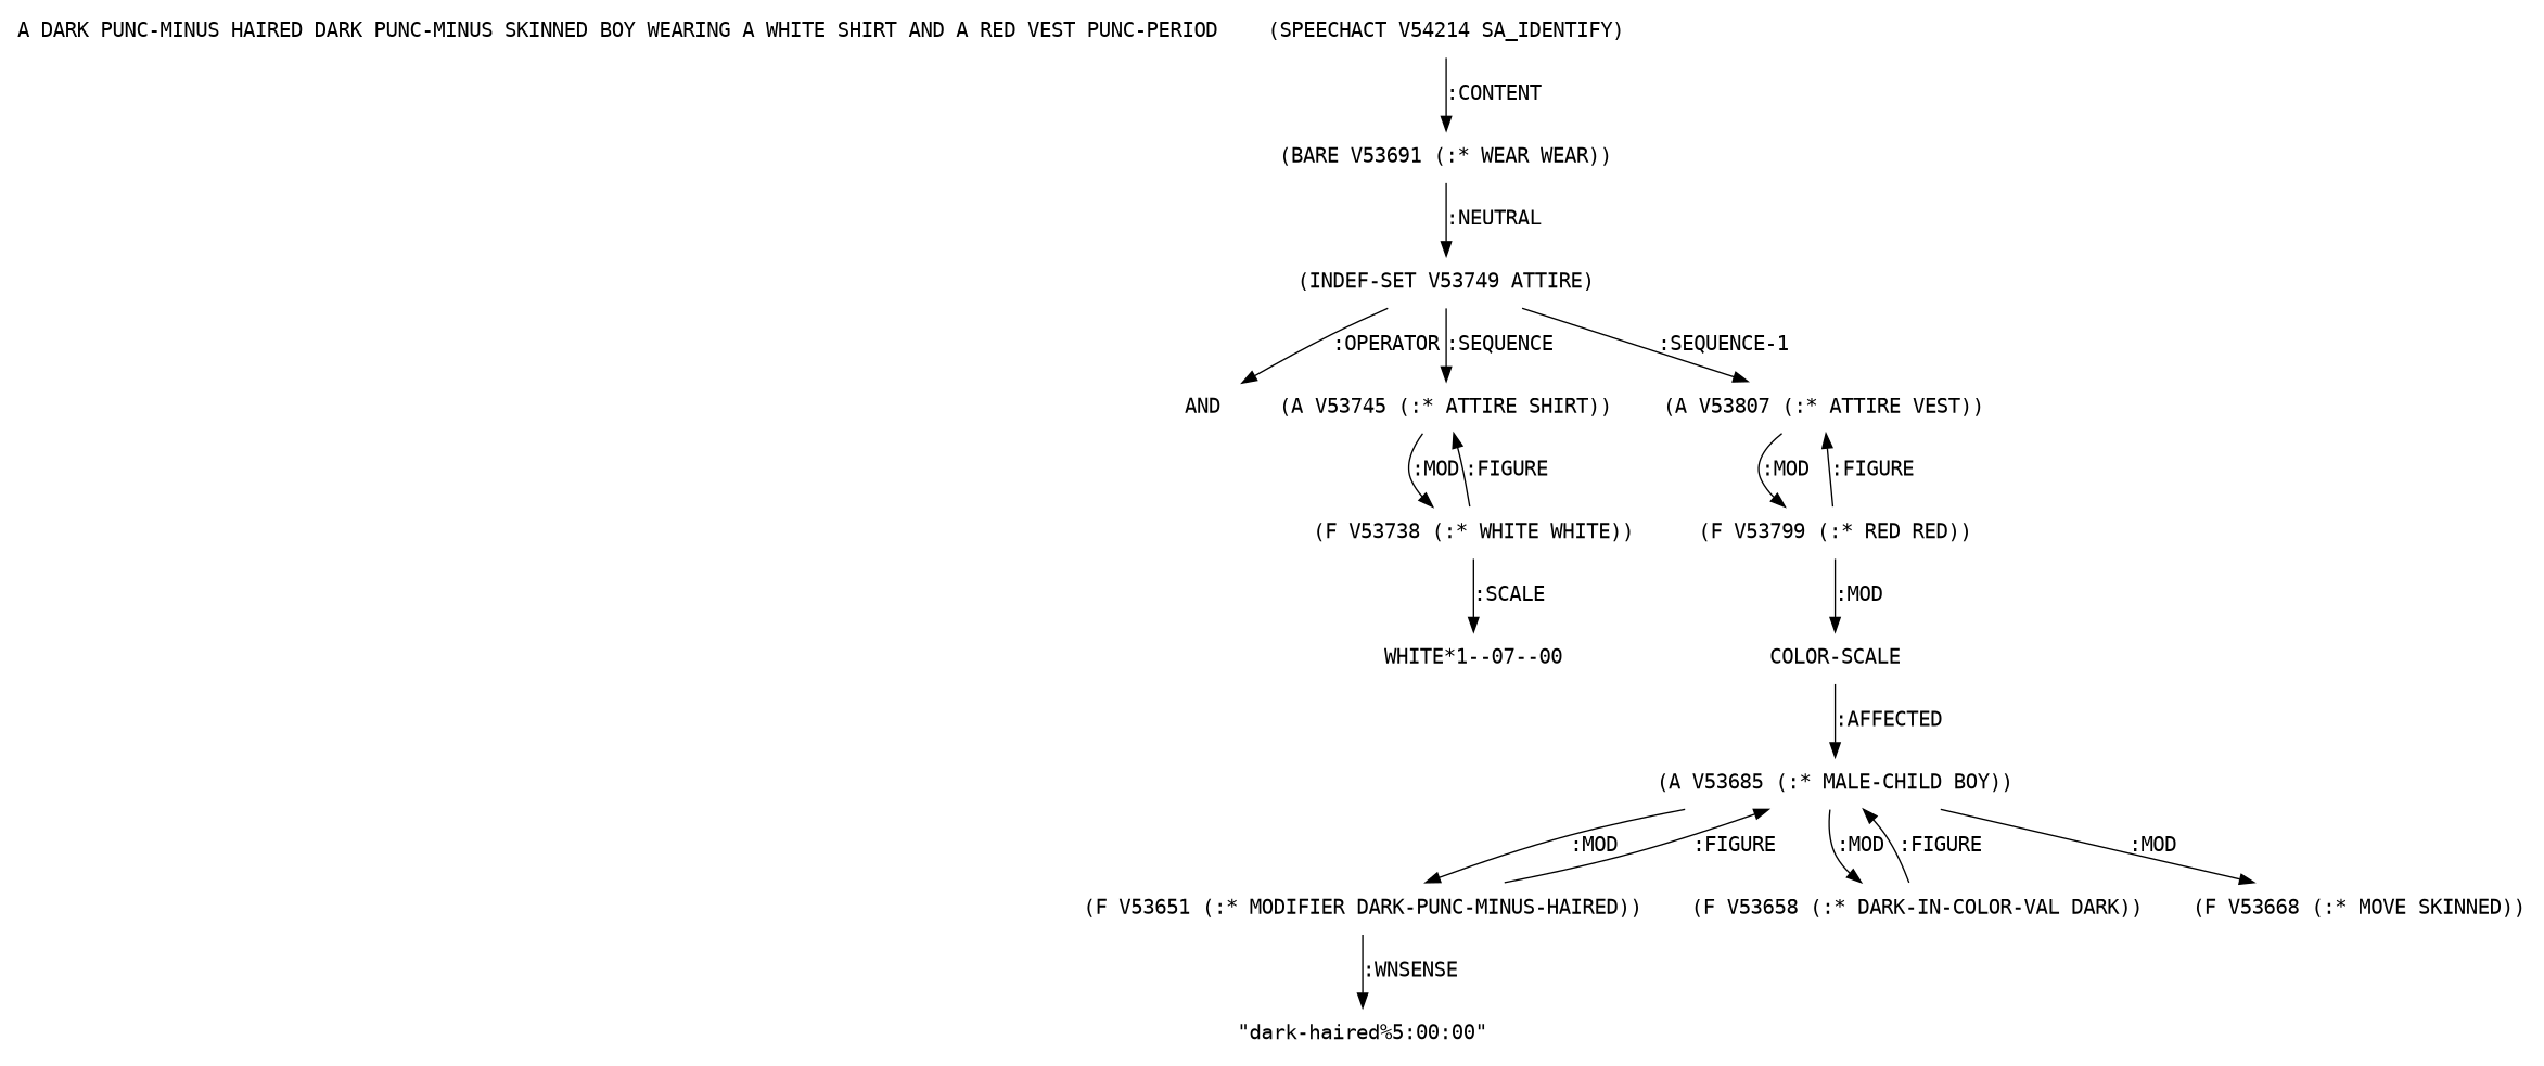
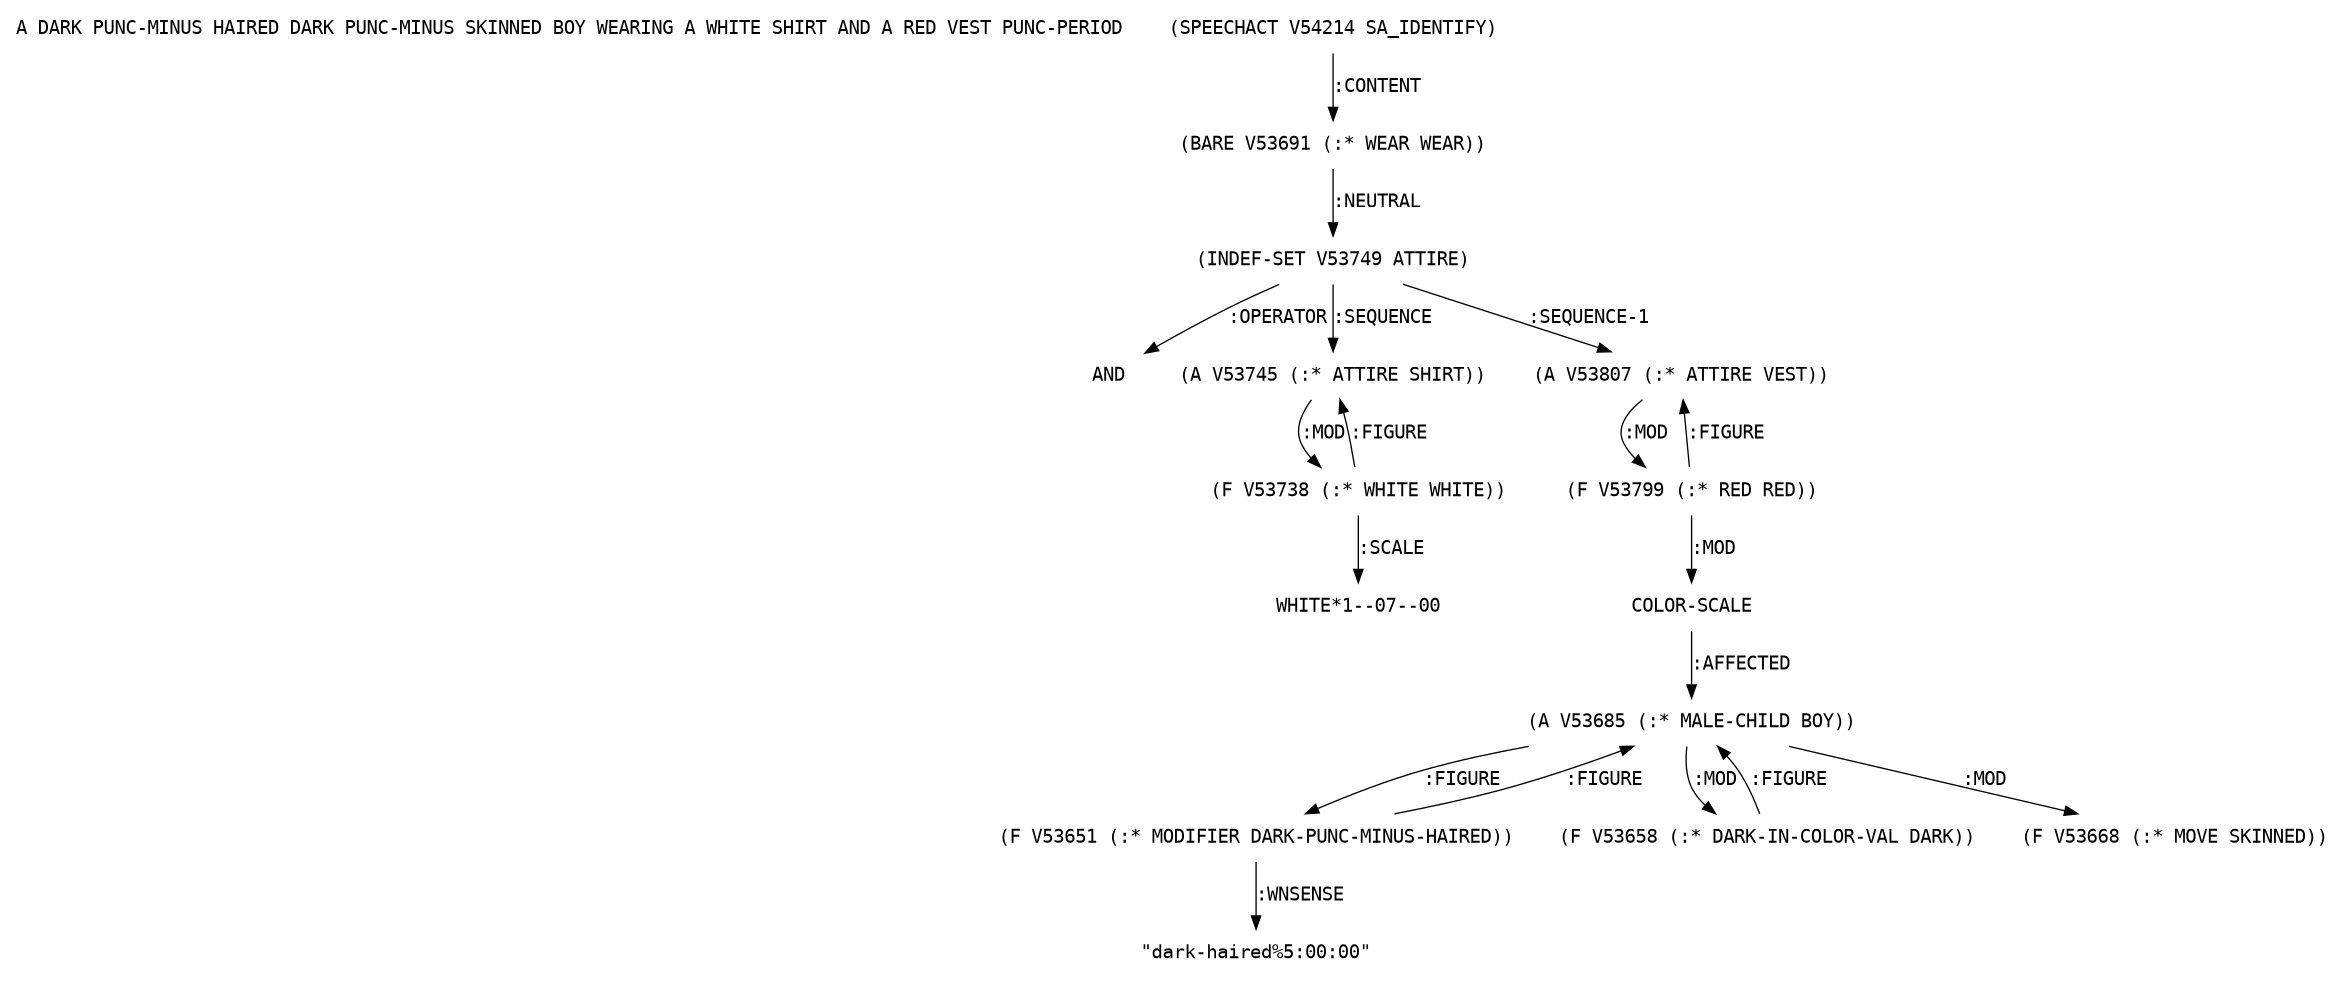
  digraph {
    fontname="DejaVu Sans Mono"
    node [fontname="DejaVu Sans Mono" shape=none]
    edge [fontname="DejaVu Sans Mono"]
    "A DARK PUNC-MINUS HAIRED DARK PUNC-MINUS SKINNED BOY WEARING A WHITE SHIRT AND A RED VEST PUNC-PERIOD"
    n2 [label="(SPEECHACT V54214 SA_IDENTIFY)"]
    n3 [label="(BARE V53691 (:* WEAR WEAR))"]
    n4 [label="(INDEF-SET V53749 ATTIRE)"]
    n5 [label=AND]
    n6 [label="(A V53745 (:* ATTIRE SHIRT))"]
    n7 [label="(A V53807 (:* ATTIRE VEST))"]
    n8 [label="(F V53738 (:* WHITE WHITE))"]
    n9 [label="(F V53799 (:* RED RED))"]
    n10 [label="WHITE*1--07--00"]
    n11 [label="COLOR-SCALE"]
    n12 [label="(A V53685 (:* MALE-CHILD BOY))"]
    n13 [label="(F V53651 (:* MODIFIER DARK-PUNC-MINUS-HAIRED))"]
    n14 [label="(F V53658 (:* DARK-IN-COLOR-VAL DARK))"]
    n15 [label="(F V53668 (:* MOVE SKINNED))"]
    n16 [label="\"dark-haired%5:00:00\""]
    n2 -> n3 [label=":CONTENT"]
    n3 -> n4 [label=":NEUTRAL"]
    n4 -> n5 [label=":OPERATOR"]
    n4 -> n6 [label=":SEQUENCE"]
    n4 -> n7 [label=":SEQUENCE-1"]
    n6 -> n8 [label=":MOD"]
    n7 -> n9 [label=":MOD"]
    n8 -> n6 [label=":FIGURE"]
    n8 -> n10 [label=":SCALE"]
    n9 -> n7 [label=":FIGURE"]
    n9 -> n11 [label=":MOD"]
    n11 -> n12 [label=":AFFECTED"]
-   n12 -> n13 [label=":MOD"]
+   n12 -> n13 [label=":FIGURE"]
    n12 -> n14 [label=":MOD"]
    n12 -> n15 [label=":MOD"]
    n13 -> n12 [label=":FIGURE"]
    n13 -> n16 [label=":WNSENSE"]
    n14 -> n12 [label=":FIGURE"]
  }
